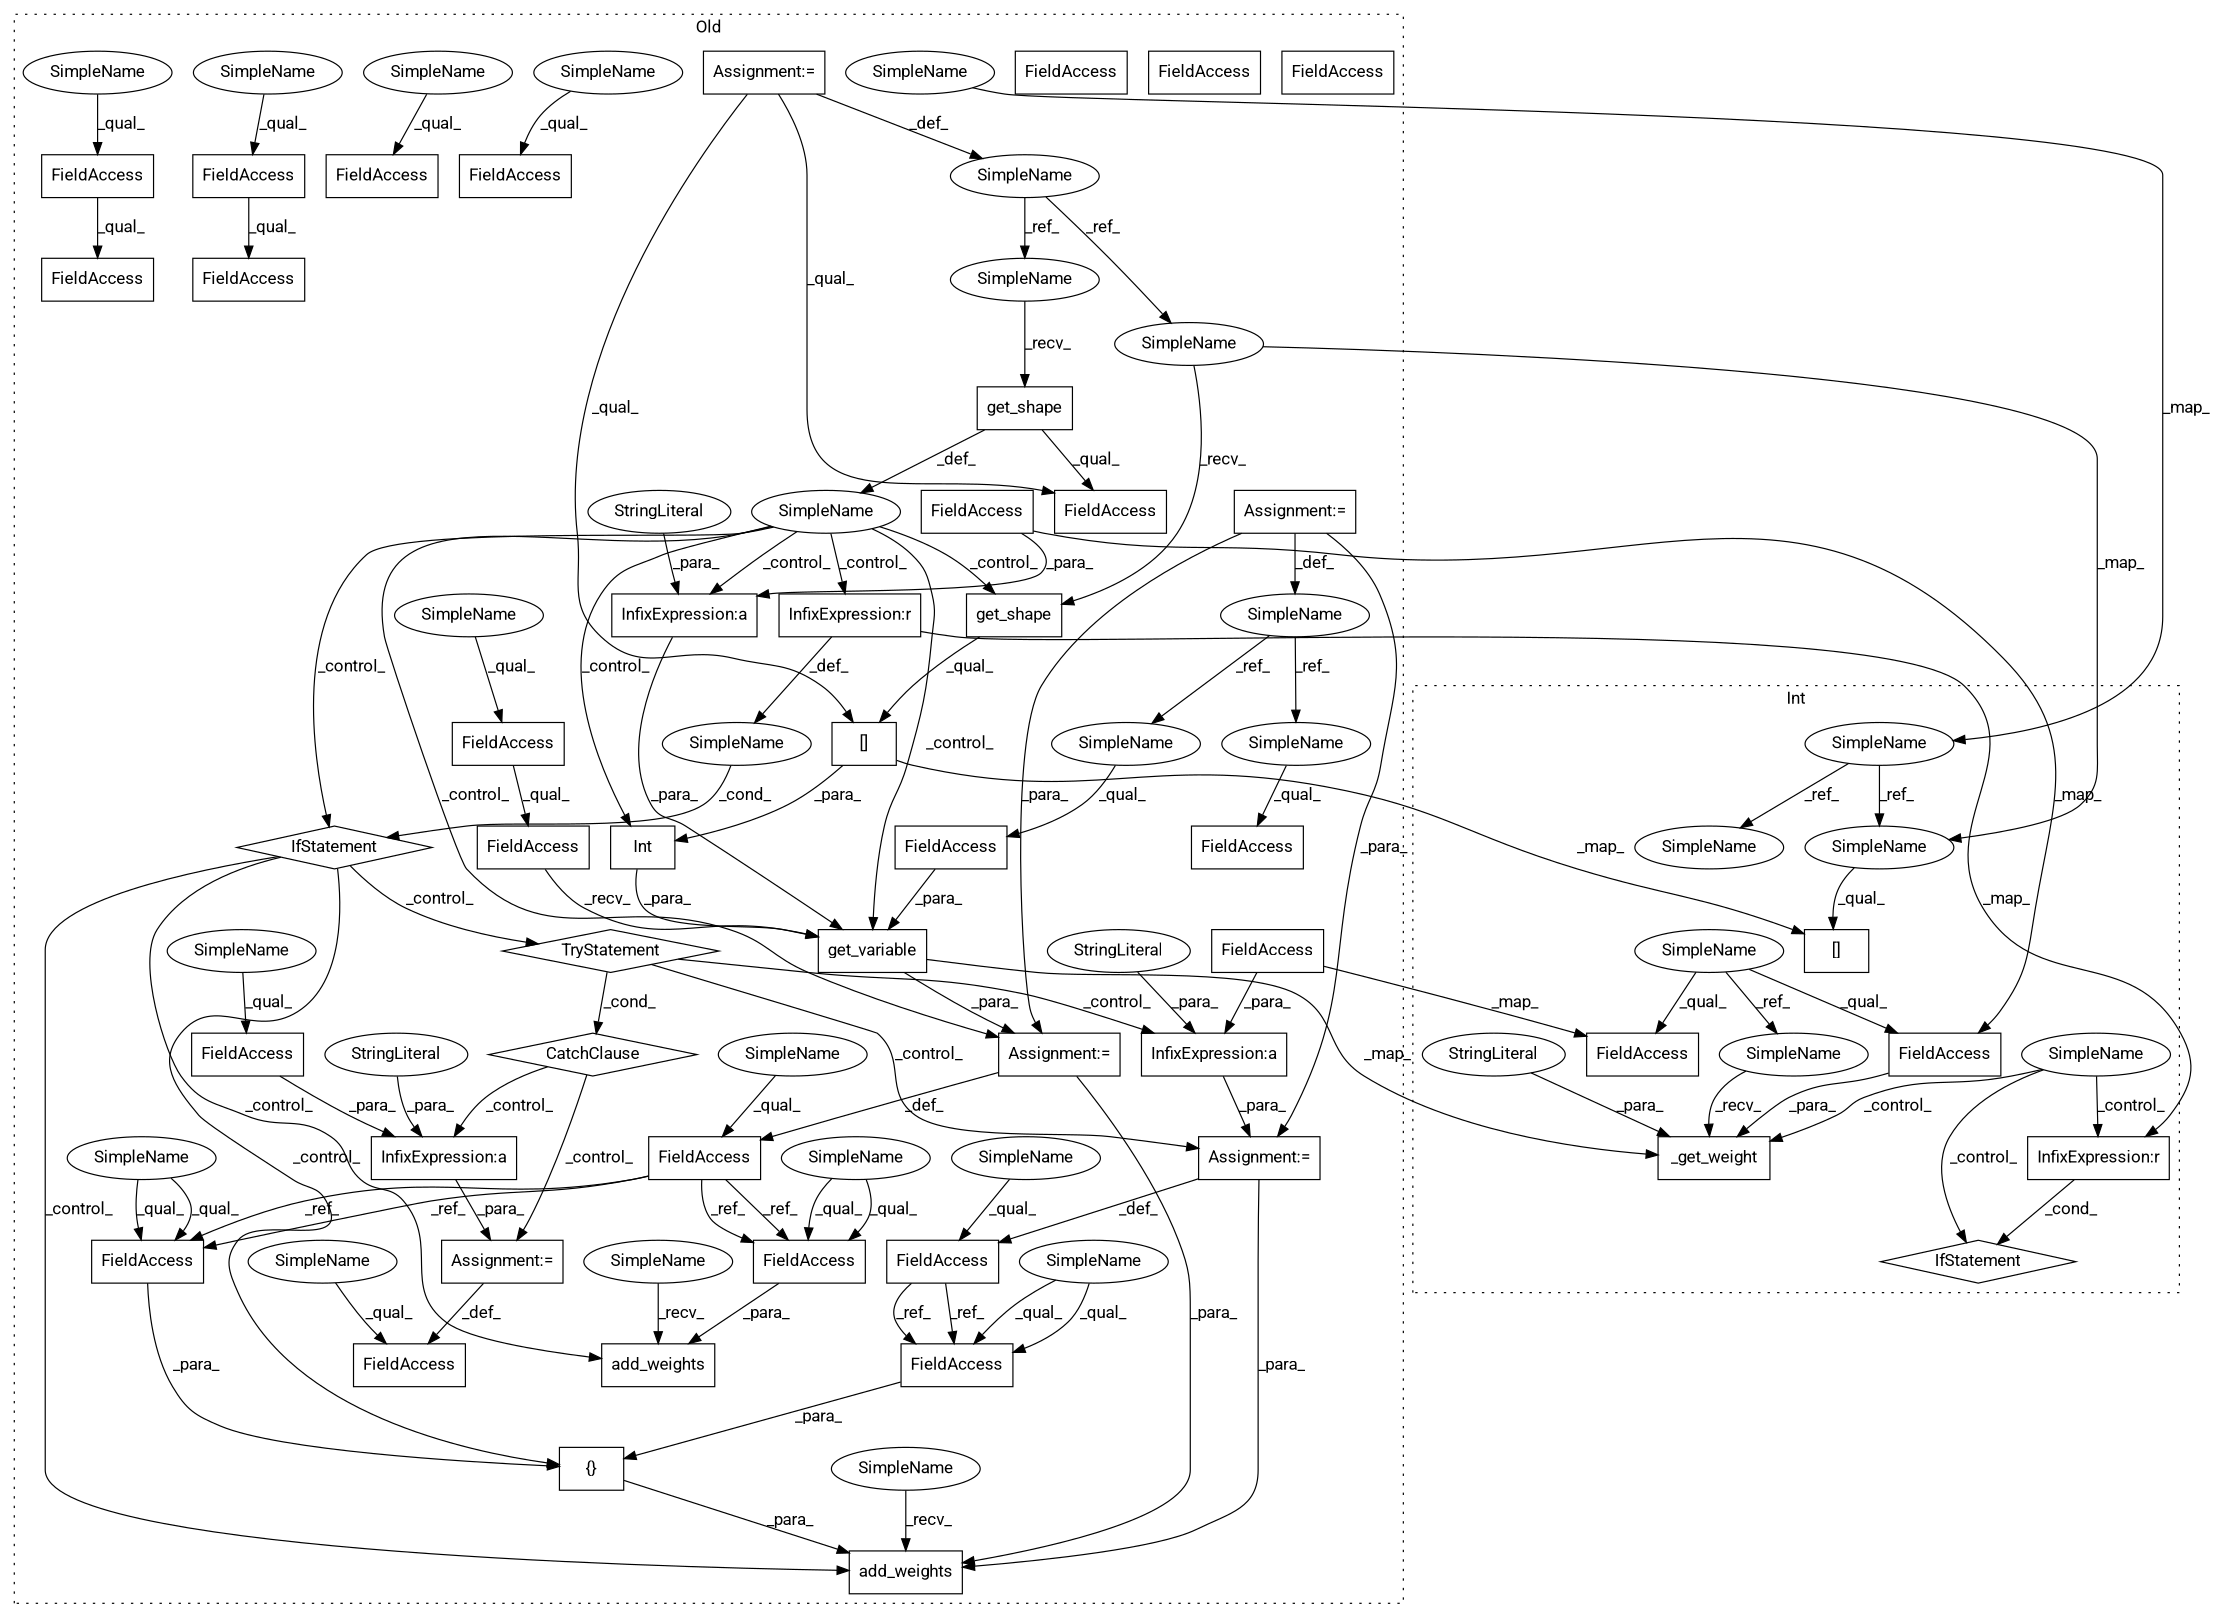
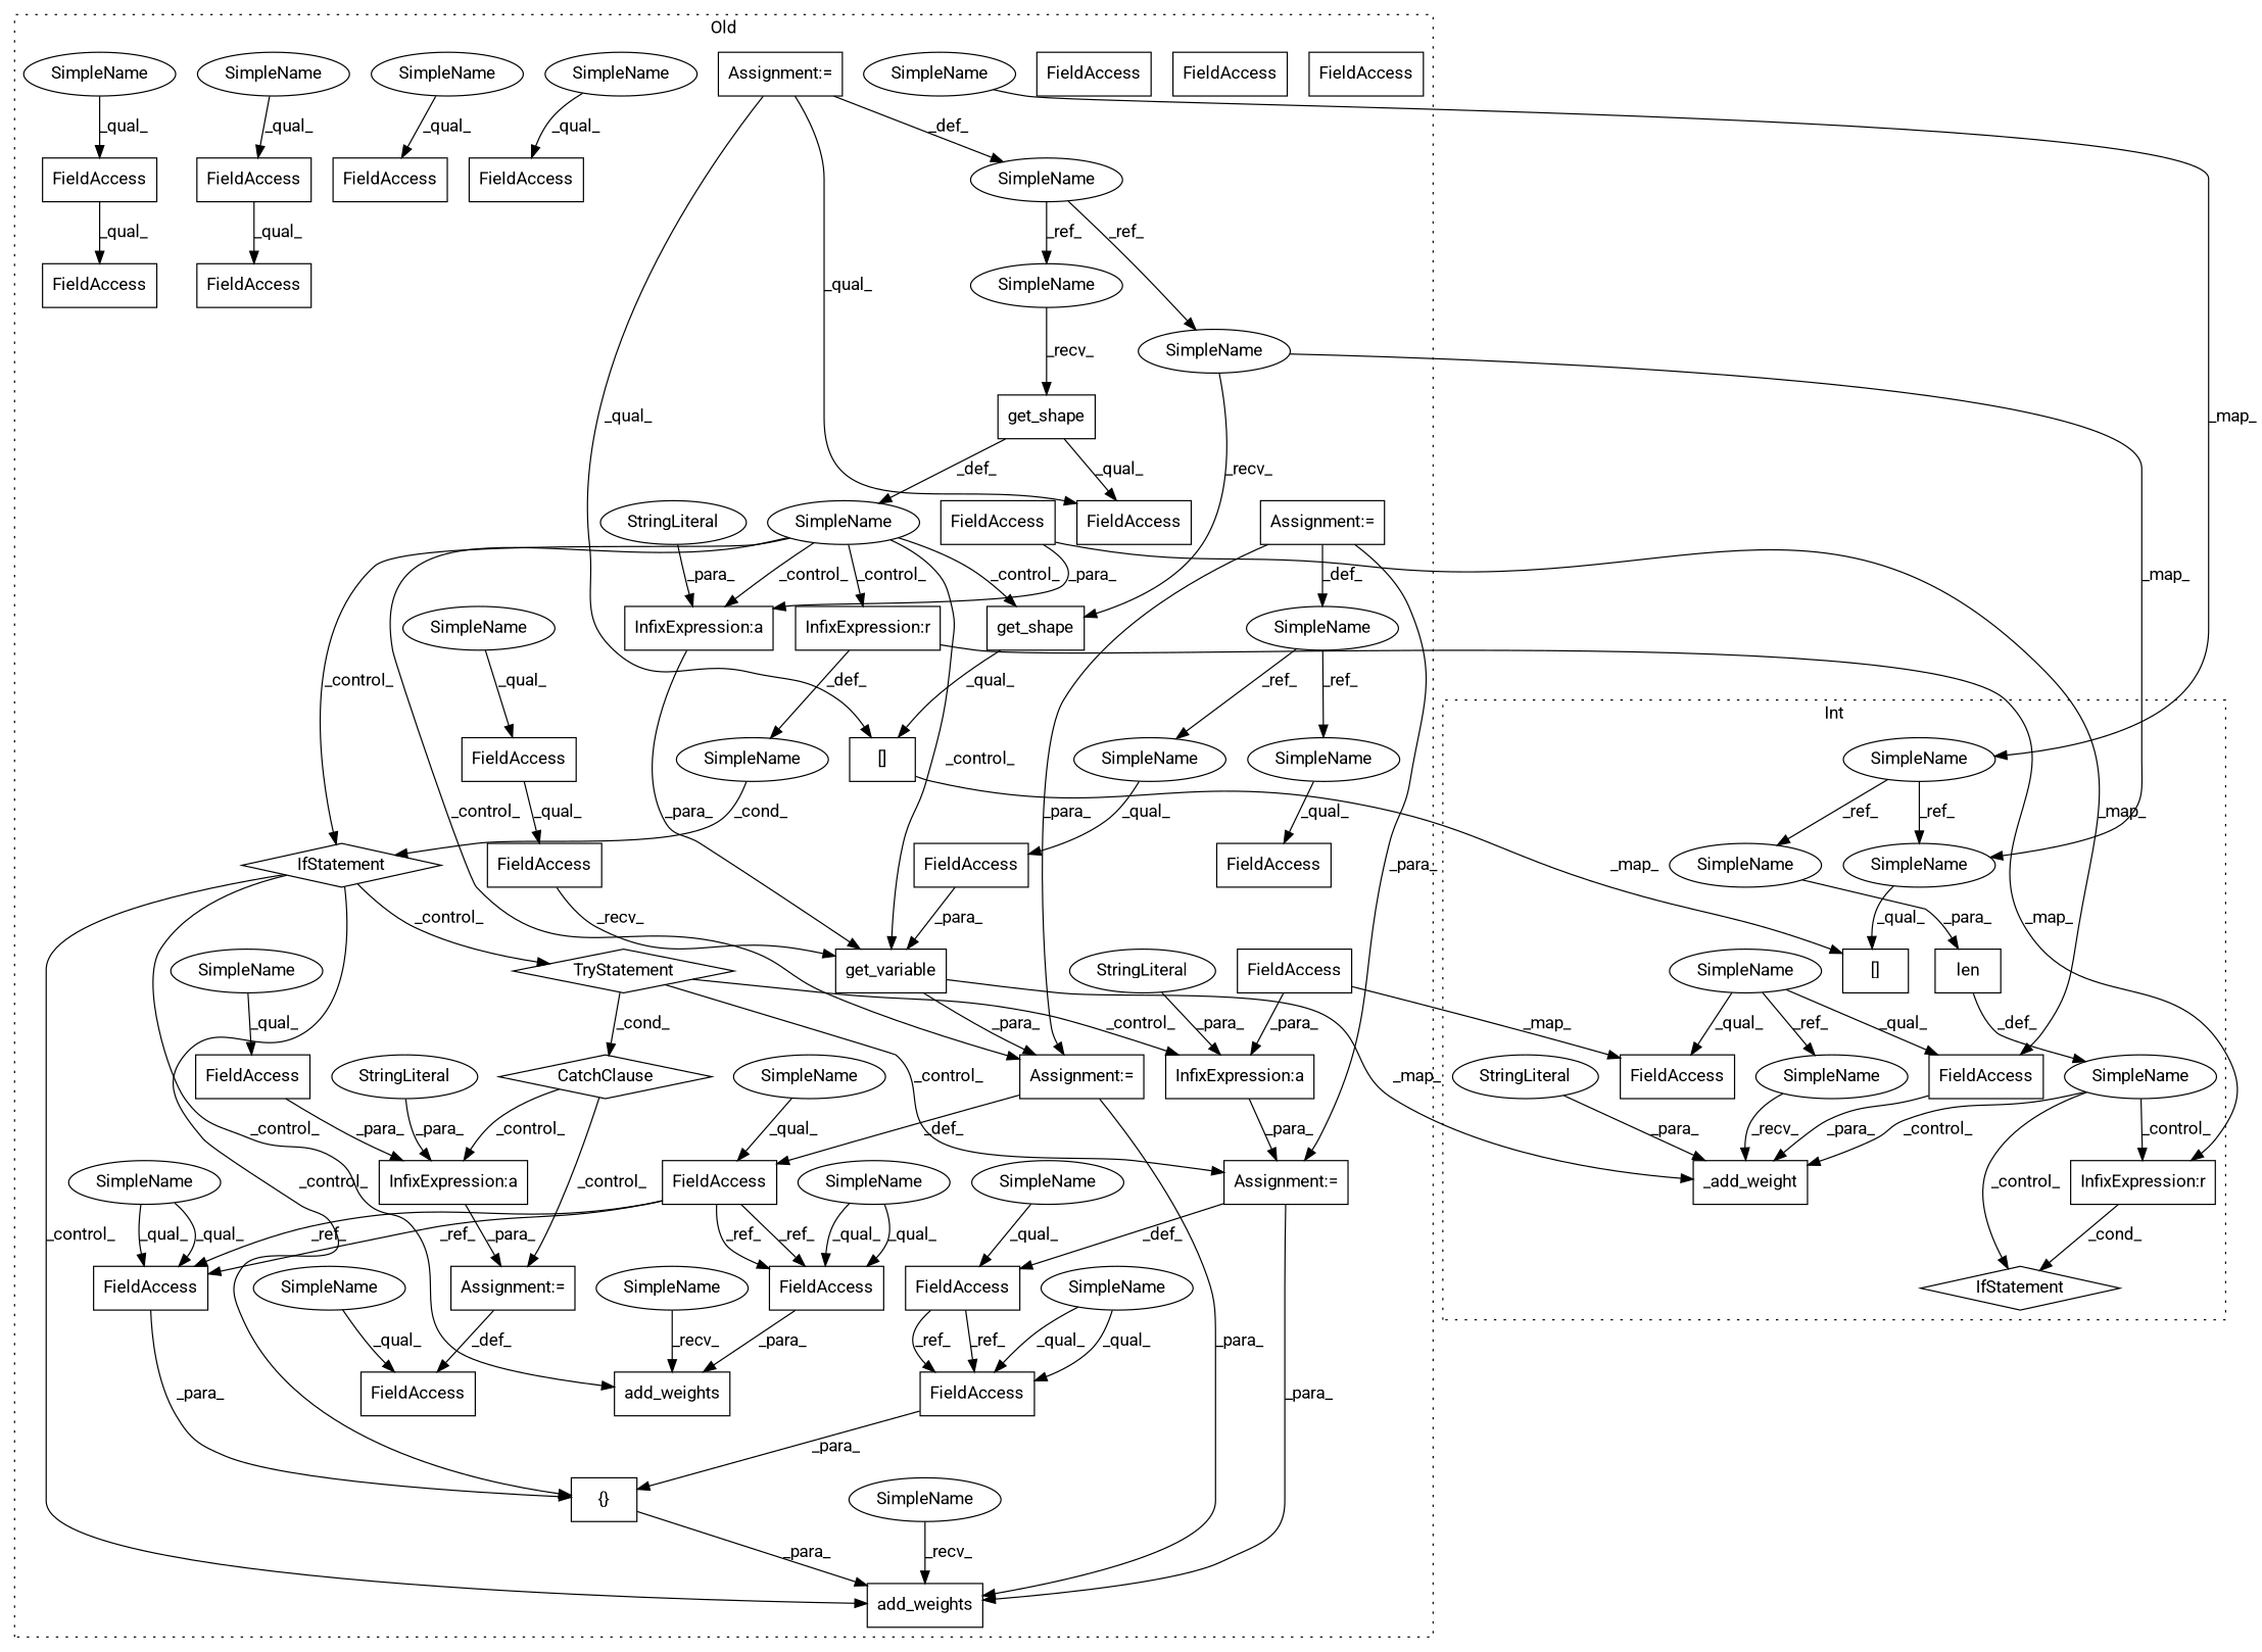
  digraph {
    fontname=Roboto
    node [a=42 fontname=Roboto l=4 shape=box]
    edge [fontname=Roboto]
    n1 [a=32 l="13,1" label=get_variable s="1495,1614"]
    n2 [a=22 l=20 label=FieldAccess s=1474]
    n3 [a=22 l=6 label=FieldAccess s=1467]
    n4 [a=22 l=21 label=FieldAccess s=1576]
    n5 [a=22 l=17 label=FieldAccess s=1474]
    n6 [a=27 l=3 label="InfixExpression:a" s=1518]
    n7 [a=22 l=9 label=FieldAccess s=1509]
    n8 [a=45 l=5 label=StringLiteral s=1521 shape=ellipse]
    n9 [a=22 l=6 label=FieldAccess s=1668]
    n10 [a=7 l=1 label="Assignment:=" s=1473]
    n11 [a=22 l=6 label=FieldAccess s=2057]
    n12 [a=32 l="12,1" label=add_weights s="2045,2063"]
    n13 [a=22 l=6 label=FieldAccess s=2010]
    n14 [a=22 l=6 label=FieldAccess s=2003]
    n15 [a=25 l="4,2" label=IfStatement s="1621,1644" shape=diamond]
    n16 [a=22 l=9 label=FieldAccess s=1710]
    n17 [a=4 l="1,1" label="{}" s="2002,2016"]
    n18 [a=32 l="12,1" label=add_weights s="1981,2017"]
    n19 [a=22 l=17 label=FieldAccess s=1675]
    n20 [l=12 label=SimpleName s=1159 shape=ellipse]
    n21 [a=22 l=21 label=FieldAccess s=1753]
    n22 [a=22 l=17 label=FieldAccess s=1856]
    n23 [a=22 l=20 label=FieldAccess s=1856]
    n24 [a=7 l=12 label="Assignment:=" s=1159]
    n25 [a=27 l=3 label="InfixExpression:a" s=1719]
    n26 [a=45 label=StringLiteral s=1722 shape=ellipse]
    n27 [a=22 l=20 label=FieldAccess s=1675]
    n28 [a=7 l=1 label="Assignment:=" s=1674]
    n29 [a=27 l=3 label="InfixExpression:a" s=1900]
    n30 [label=SimpleName shape=ellipse l=""]
    n31 [a=12 l="13,2" label=CatchClause s="1803,1837" shape=diamond]
    n32 [a=45 label=StringLiteral s=1903 shape=ellipse]
    n33 [a=22 l=6 label=FieldAccess s=1849]
    n34 [a=22 l=9 label=FieldAccess s=1891]
    n35 [a=22 l=11 label=FieldAccess s=1741]
    n36 [a=22 l=16 label=FieldAccess s=1775]
    n37 [a=54 label=TryStatement s=1654 shape=diamond]
    n38 [a=7 l=1 label="Assignment:=" s=1855]
    n39 [label=SimpleName shape=ellipse l=""]
    n40 [a=32 l=11 label=get_shape s=1445]
-   n41 [a=32 l="4,1" label=Int s="1434,1460"]
    n42 [a=32 l=11 label=get_shape s=1188]
    n43 [l=6 label=SimpleName s=1110 shape=ellipse]
    n44 [a=27 label="InfixExpression:r" s=1636]
    n45 [a=22 l=24 label=FieldAccess s=1181]
    n46 [l=6 label=SimpleName s=1079 shape=ellipse]
    n47 [a=2 l="19,1" label="[]" s="1438,1459"]
    n48 [a=7 l=6 label="Assignment:=" s=1110]
    n49 [l=12 label=SimpleName s=1753 shape=ellipse]
    n50 [l=12 label=SimpleName s=1576 shape=ellipse]
    n51 [label=SimpleName s=1849 shape=ellipse]
    n52 [label=SimpleName s=1891 shape=ellipse]
    n53 [a=22 l=6 label=FieldAccess s=2057]
    n54 [a=22 l=6 label=FieldAccess s=2003]
    n55 [l=6 label=SimpleName s=1438 shape=ellipse]
    n56 [l=6 label=SimpleName s=1181 shape=ellipse]
    n57 [label=SimpleName s=2010 shape=ellipse]
    n58 [label=SimpleName s=2057 shape=ellipse]
    n59 [label=SimpleName s=1775 shape=ellipse]
    n60 [label=SimpleName s=1976 shape=ellipse]
    n61 [label=SimpleName s=2040 shape=ellipse]
    n62 [label=SimpleName s=1467 shape=ellipse]
    n63 [label=SimpleName s=1741 shape=ellipse]
    n64 [label=SimpleName s=1668 shape=ellipse]
    n65 [label=SimpleName s=2003 shape=ellipse]
    n66 [a=22 l=6 label=FieldAccess s=2010]
    n67 [l=10 label=SimpleName s=1675 shape=ellipse]
    n68 [l=10 label=SimpleName s=1856 shape=ellipse]
    n69 [l=10 label=SimpleName s=1474 shape=ellipse]
-   n70 [a=32 l="12,1" label=_get_weight s="1344,1440"]
+   n70 [a=32 l="12,1" label=_add_weight s="1344,1440"]
    n71 [a=22 l=9 label=FieldAccess s=1356]
    n72 [label=SimpleName s=1023 shape=ellipse]
    n73 [a=45 l=9 label=StringLiteral s=1366 shape=ellipse]
    n74 [a=22 l=9 label=FieldAccess s=1497]
    n75 [label=SimpleName shape=ellipse l=""]
    n76 [a=27 label="InfixExpression:r" s=1462]
+   n77 [a=32 l="4,1" label=len s="1071,1087"]
    n78 [a=25 l="4,2" label=IfStatement s="1447,1470" shape=diamond]
    n79 [l=12 label=SimpleName s=1034 shape=ellipse]
    n80 [a=2 l="13,1" label="[]" s="1317,1332"]
    n81 [label=SimpleName s=1339 shape=ellipse]
    n82 [l=12 label=SimpleName s=1317 shape=ellipse]
    n83 [l=12 label=SimpleName s=1075 shape=ellipse]
    subgraph cluster_1 {
      label=Old
      style=dotted
      n1
      n2
      n3
      n4
      n5
      n6
      n7
      n8
      n9
      n10
      n11
      n12
      n13
      n14
      n15
      n16
      n17
      n18
      n19
      n20
      n21
      n22
      n23
      n24
      n25
      n26
      n27
      n28
      n29
      n30
      n31
      n32
      n33
      n34
      n35
      n36
      n37
      n38
      n39
      n40
-     n41
      n42
      n43
      n44
      n45
      n46
      n47
      n48
      n49
      n50
      n51
      n52
      n53
      n54
      n55
      n56
      n57
      n58
      n59
      n60
      n61
      n62
      n63
      n64
      n65
      n66
      n67
      n68
      n69
    }
    subgraph cluster_2 {
      label=Int
      style=dotted
      n70
      n71
      n72
      n73
      n74
      n75
      n76
+     n77
      n78
      n79
      n80
      n81
      n82
      n83
    }
    n1 -> n10 [label=_para_]
    n1 -> n70 [label=_map_]
    n2 -> n1 [label=_recv_]
    n3 -> n53 [label=_ref_]
    n3 -> n53 [label=_ref_]
    n3 -> n54 [label=_ref_]
    n3 -> n54 [label=_ref_]
    n4 -> n1 [label=_para_]
    n5 -> n2 [label=_qual_]
    n6 -> n1 [label=_para_]
    n7 -> n6 [label=_para_]
    n7 -> n71 [label=_map_]
    n8 -> n6 [label=_para_]
    n9 -> n66 [label=_ref_]
    n9 -> n66 [label=_ref_]
    n10 -> n3 [label=_def_]
    n10 -> n18 [label=_para_]
    n15 -> n12 [label=_control_]
    n15 -> n17 [label=_control_]
    n15 -> n18 [label=_control_]
    n15 -> n37 [label=_control_]
    n16 -> n25 [label=_para_]
    n16 -> n74 [label=_map_]
    n17 -> n18 [label=_para_]
    n19 -> n27 [label=_qual_]
    n20 -> n49 [label=_ref_]
    n20 -> n50 [label=_ref_]
    n22 -> n23 [label=_qual_]
    n24 -> n10 [label=_para_]
    n24 -> n20 [label=_def_]
    n24 -> n28 [label=_para_]
    n25 -> n28 [label=_para_]
    n26 -> n25 [label=_para_]
    n28 -> n9 [label=_def_]
    n28 -> n18 [label=_para_]
    n29 -> n38 [label=_para_]
    n30 -> n15 [label=_cond_]
    n31 -> n29 [label=_control_]
    n31 -> n38 [label=_control_]
    n32 -> n29 [label=_para_]
    n34 -> n29 [label=_para_]
    n37 -> n25 [label=_control_]
    n37 -> n28 [label=_control_]
    n37 -> n31 [label=_cond_]
    n38 -> n33 [label=_def_]
    n39 -> n1 [label=_control_]
    n39 -> n6 [label=_control_]
    n39 -> n10 [label=_control_]
    n39 -> n15 [label=_control_]
    n39 -> n40 [label=_control_]
-   n39 -> n41 [label=_control_]
    n39 -> n44 [label=_control_]
    n40 -> n47 [label=_qual_]
-   n41 -> n1 [label=_para_]
    n42 -> n39 [label=_def_]
    n42 -> n45 [label=_qual_]
    n43 -> n55 [label=_ref_]
    n43 -> n56 [label=_ref_]
    n44 -> n30 [label=_def_]
    n44 -> n76 [label=_map_]
    n46 -> n79 [label=_map_]
-   n47 -> n41 [label=_para_]
    n47 -> n80 [label=_map_]
    n48 -> n43 [label=_def_]
    n48 -> n45 [label=_qual_]
    n48 -> n47 [label=_qual_]
    n49 -> n21 [label=_qual_]
    n50 -> n4 [label=_qual_]
    n51 -> n33 [label=_qual_]
    n52 -> n34 [label=_qual_]
    n53 -> n12 [label=_para_]
    n54 -> n17 [label=_para_]
    n55 -> n40 [label=_recv_]
    n55 -> n82 [label=_map_]
    n56 -> n42 [label=_recv_]
    n57 -> n66 [label=_qual_]
    n57 -> n66 [label=_qual_]
    n58 -> n53 [label=_qual_]
    n58 -> n53 [label=_qual_]
    n59 -> n36 [label=_qual_]
    n60 -> n18 [label=_recv_]
    n61 -> n12 [label=_recv_]
    n62 -> n3 [label=_qual_]
    n63 -> n35 [label=_qual_]
    n64 -> n9 [label=_qual_]
    n65 -> n54 [label=_qual_]
    n65 -> n54 [label=_qual_]
    n66 -> n17 [label=_para_]
    n67 -> n19 [label=_qual_]
    n68 -> n22 [label=_qual_]
    n69 -> n5 [label=_qual_]
    n71 -> n70 [label=_para_]
    n72 -> n71 [label=_qual_]
    n72 -> n74 [label=_qual_]
    n72 -> n81 [label=_ref_]
    n73 -> n70 [label=_para_]
    n75 -> n70 [label=_control_]
    n75 -> n76 [label=_control_]
    n75 -> n78 [label=_control_]
    n76 -> n78 [label=_cond_]
+   n77 -> n75 [label=_def_]
    n79 -> n82 [label=_ref_]
    n79 -> n83 [label=_ref_]
    n81 -> n70 [label=_recv_]
    n82 -> n80 [label=_qual_]
+   n83 -> n77 [label=_para_]
  }
